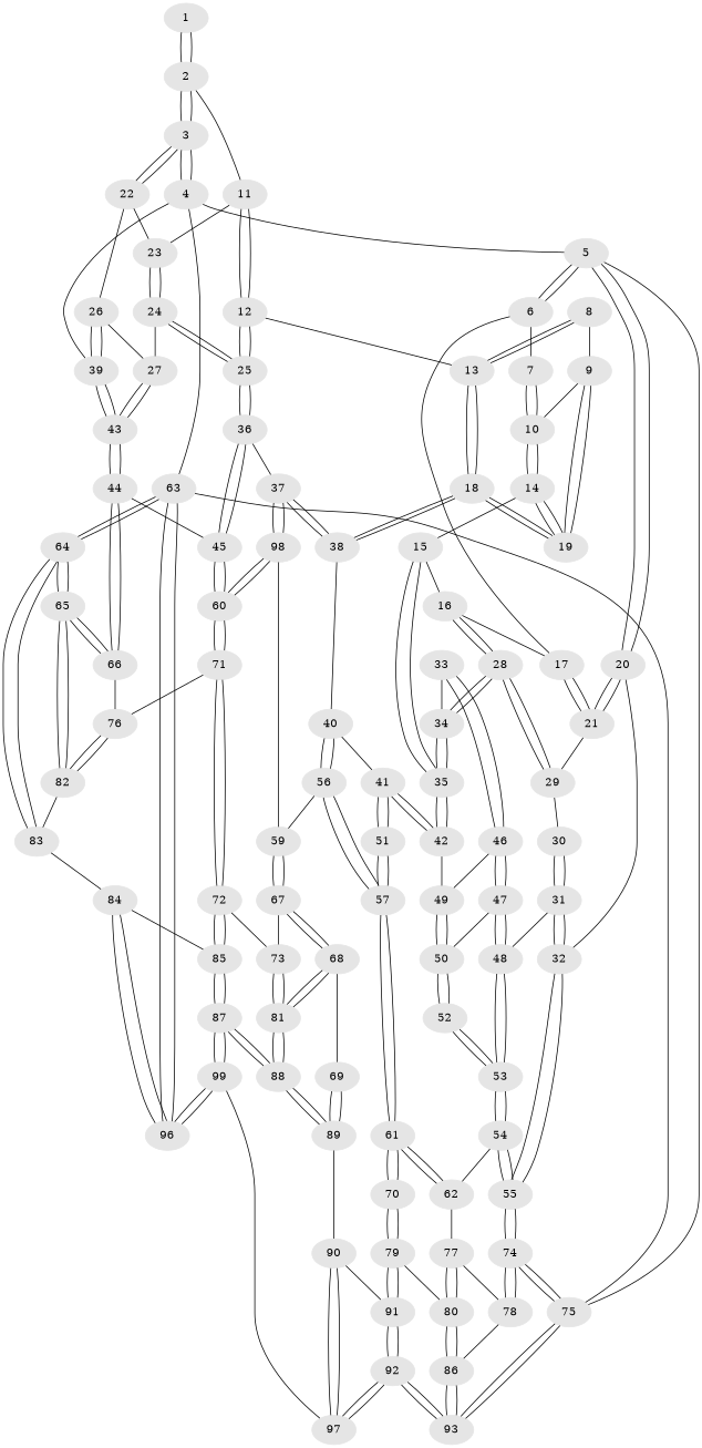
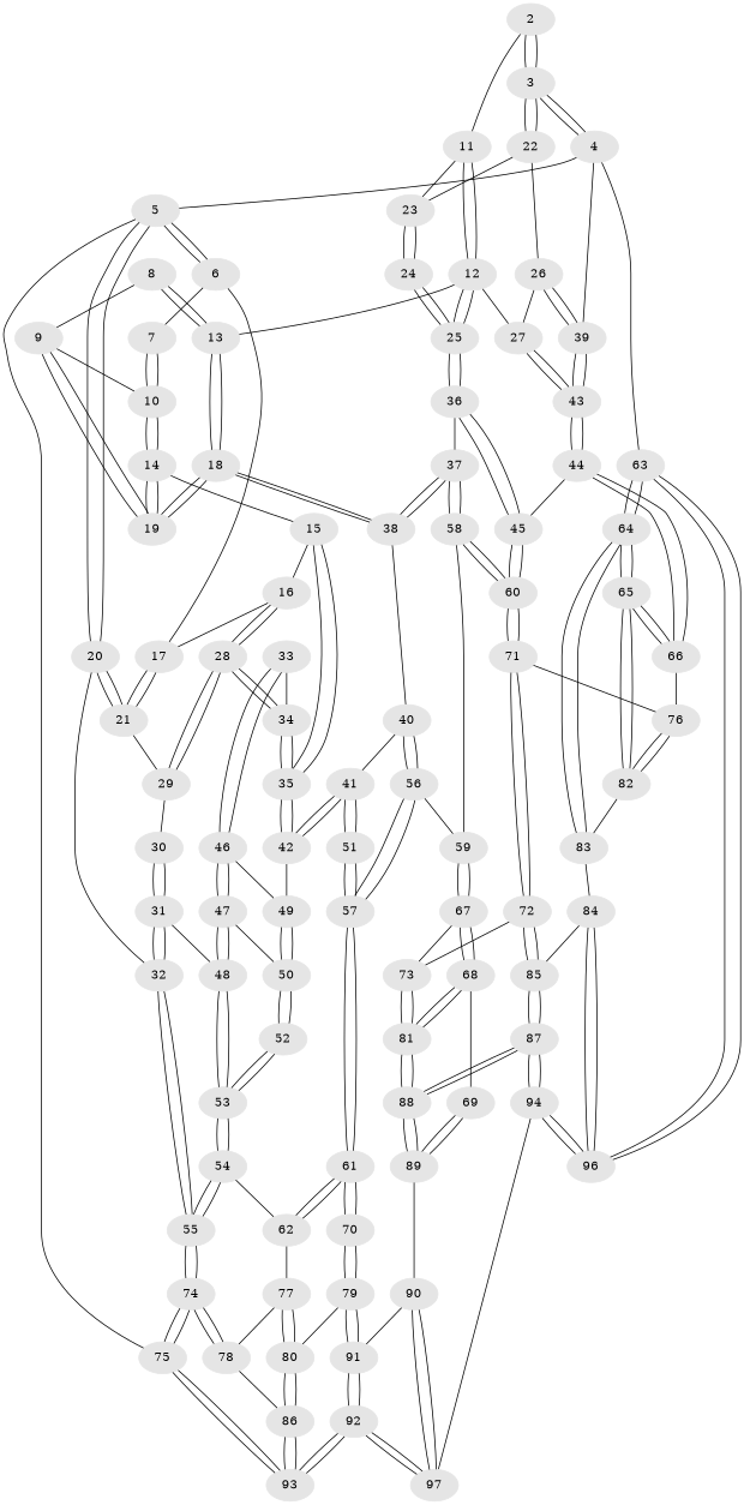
  graph {
    node [color=gray90 style=filled]
-   1
    2
    3
    11
    8
    9
    13
    4
    22
    12
    23
    5
    39
    63
    26
    6
    20
    75
    43
    64
    96
    7
    17
    21
    32
    93
    10
    14
    19
    18
    15
    25
    24
    36
    38
    16
    35
    28
    42
    29
    34
    40
    55
    30
    27
    37
    45
    44
    31
    48
    33
    46
    53
    74
    49
    47
-   58 [label=98]
+   58
    60
    59
    41
    56
    51
    57
    50
    66
    76
    71
    52
    54
    61
    62
    77
    78
    67
    70
    68
    73
    72
    79
    80
    65
    83
    82
    84
    69
    81
    89
    88
    90
    91
    85
    87
    86
    92
-   94 [label=99]
+   94
    n96 [label=97]
-   1 -- 2
-   1 -- 2
    2 -- 3
    2 -- 3
    2 -- 11
    3 -- 4
    3 -- 4
    3 -- 22
    3 -- 22
    11 -- 12
    11 -- 12
    11 -- 23
    8 -- 9
    8 -- 13
    8 -- 13
    9 -- 10
    9 -- 19
    9 -- 19
    13 -- 18
    13 -- 18
    4 -- 5
    4 -- 39
    4 -- 63
    22 -- 23
    22 -- 26
    12 -- 13
    12 -- 25
    12 -- 25
    23 -- 24
    23 -- 24
    5 -- 6
    5 -- 6
    5 -- 20
    5 -- 20
    5 -- 75
    39 -- 43
    39 -- 43
-   63 -- 75
    63 -- 64
    63 -- 64
    63 -- 96
    63 -- 96
    26 -- 39
    26 -- 39
    26 -- 27
    6 -- 7
    6 -- 17
    20 -- 21
    20 -- 21
    20 -- 32
    75 -- 93
    75 -- 93
    43 -- 44
    43 -- 44
    64 -- 65
    64 -- 65
    64 -- 83
    64 -- 83
    7 -- 10
    7 -- 10
    17 -- 21
    17 -- 21
    21 -- 29
    32 -- 55
    32 -- 55
    10 -- 14
    10 -- 14
    14 -- 19
    14 -- 19
    14 -- 15
    18 -- 19
    18 -- 19
    18 -- 38
    18 -- 38
    15 -- 16
    15 -- 35
    15 -- 35
    25 -- 36
    25 -- 36
    24 -- 25
    24 -- 25
-   24 -- 27
+   12 -- 27
    36 -- 37
    36 -- 45
    36 -- 45
    38 -- 40
    16 -- 17
    16 -- 28
    16 -- 28
    35 -- 42
    35 -- 42
    28 -- 29
    28 -- 29
    28 -- 34
    28 -- 34
    42 -- 49
    29 -- 30
    34 -- 35
    34 -- 35
    40 -- 41
    40 -- 56
    40 -- 56
    55 -- 74
    55 -- 74
    30 -- 31
    30 -- 31
    27 -- 43
    27 -- 43
    37 -- 38
    37 -- 38
    37 -- 58
    37 -- 58
    45 -- 60
    45 -- 60
    44 -- 45
    44 -- 66
    44 -- 66
    31 -- 32
    31 -- 32
    31 -- 48
    48 -- 53
    48 -- 53
    33 -- 34
    33 -- 46
    33 -- 46
    46 -- 49
    46 -- 47
    46 -- 47
    53 -- 54
    53 -- 54
    74 -- 75
    74 -- 75
    74 -- 78
    74 -- 78
    49 -- 50
    49 -- 50
    47 -- 48
    47 -- 48
    47 -- 50
    58 -- 60
    58 -- 60
    58 -- 59
    60 -- 71
    60 -- 71
    59 -- 67
    59 -- 67
    41 -- 42
    41 -- 42
    41 -- 51
    41 -- 51
    56 -- 59
    56 -- 57
    56 -- 57
    51 -- 57
    51 -- 57
    57 -- 61
    57 -- 61
    50 -- 52
    50 -- 52
    66 -- 76
    76 -- 82
    76 -- 82
    71 -- 76
    71 -- 72
    71 -- 72
    52 -- 53
    52 -- 53
    54 -- 55
    54 -- 55
    54 -- 62
    61 -- 62
    61 -- 62
    61 -- 70
    61 -- 70
    62 -- 77
    77 -- 78
    77 -- 80
    77 -- 80
    78 -- 86
    67 -- 68
    67 -- 68
    67 -- 73
    70 -- 79
    70 -- 79
    68 -- 69
    68 -- 81
    68 -- 81
    73 -- 81
    73 -- 81
    72 -- 73
    72 -- 85
    72 -- 85
    79 -- 80
    79 -- 91
    79 -- 91
    80 -- 86
    80 -- 86
    65 -- 66
    65 -- 66
    65 -- 82
    65 -- 82
    83 -- 84
    82 -- 83
    84 -- 96
    84 -- 96
    84 -- 85
    69 -- 89
    69 -- 89
    81 -- 88
    81 -- 88
    89 -- 90
    88 -- 89
    88 -- 89
    90 -- 91
    90 -- n96
    90 -- n96
    91 -- 92
    91 -- 92
    85 -- 87
    85 -- 87
    87 -- 88
    87 -- 88
    87 -- 94
    87 -- 94
    86 -- 93
    86 -- 93
    92 -- 93
    92 -- 93
    92 -- n96
    92 -- n96
    94 -- 96
    94 -- 96
    94 -- n96
  }
